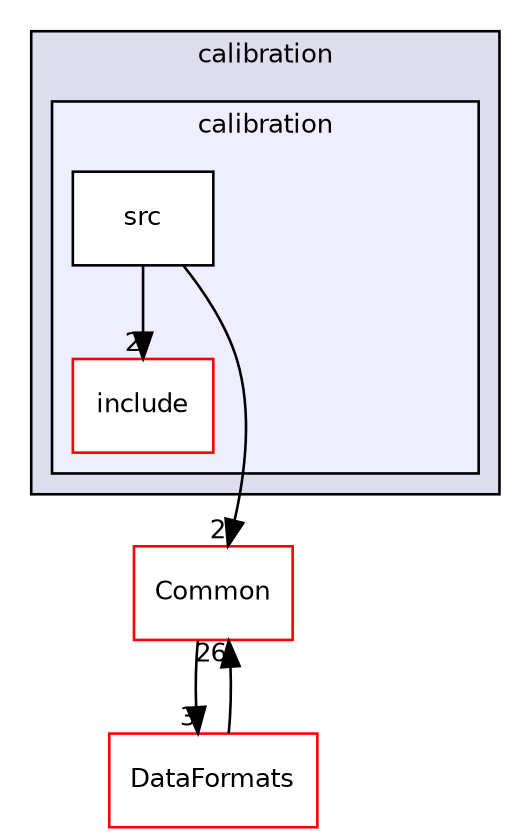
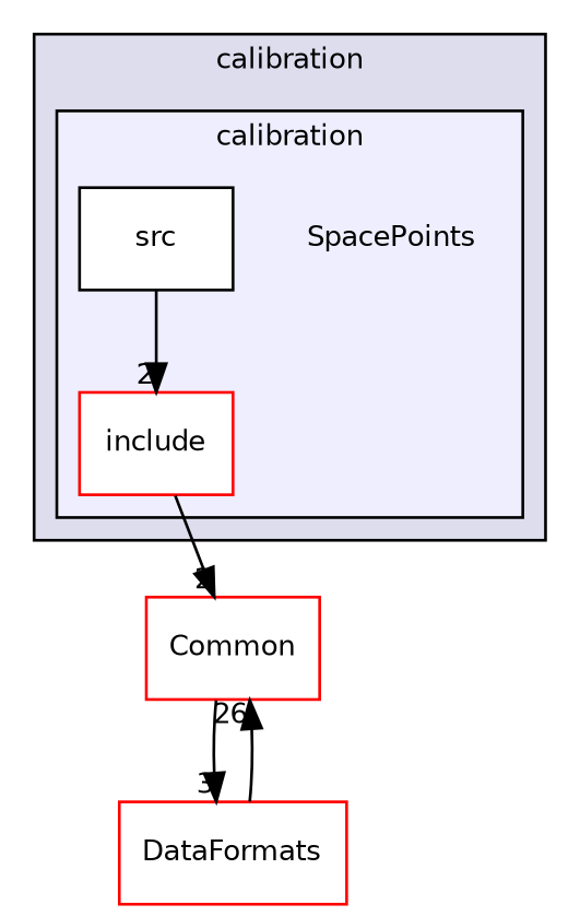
  digraph {
    compound=true
    node [fontname=Helvetica fontsize=10 shape=box color=red]
    edge [headlabel=2 labeldistance=1.5 labelfontname=Helvetica labelfontsize=10]
+   n1 [label=SpacePoints shape=plaintext color=""]
    n2 [fillcolor=white label=include style=filled]
    n3 [color=black fillcolor=white label=src style=filled]
    n4 [label=Common]
    n5 [label=DataFormats]
    subgraph cluster_1 {
      bgcolor="#ddddee"
      fontname=Helvetica
      fontsize=10
      label=calibration
      pencolor=black
      subgraph cluster_2 {
        bgcolor="#eeeeff"
        fontname=Helvetica
        fontsize=10
        label=calibration
        pencolor=black
+       n1
        n2
        n3
      }
    }
    n3 -> n2
-   n3 -> n4
+   n2 -> n4
    n4 -> n5 [headlabel=3]
    n5 -> n4 [headlabel=26]
  }
